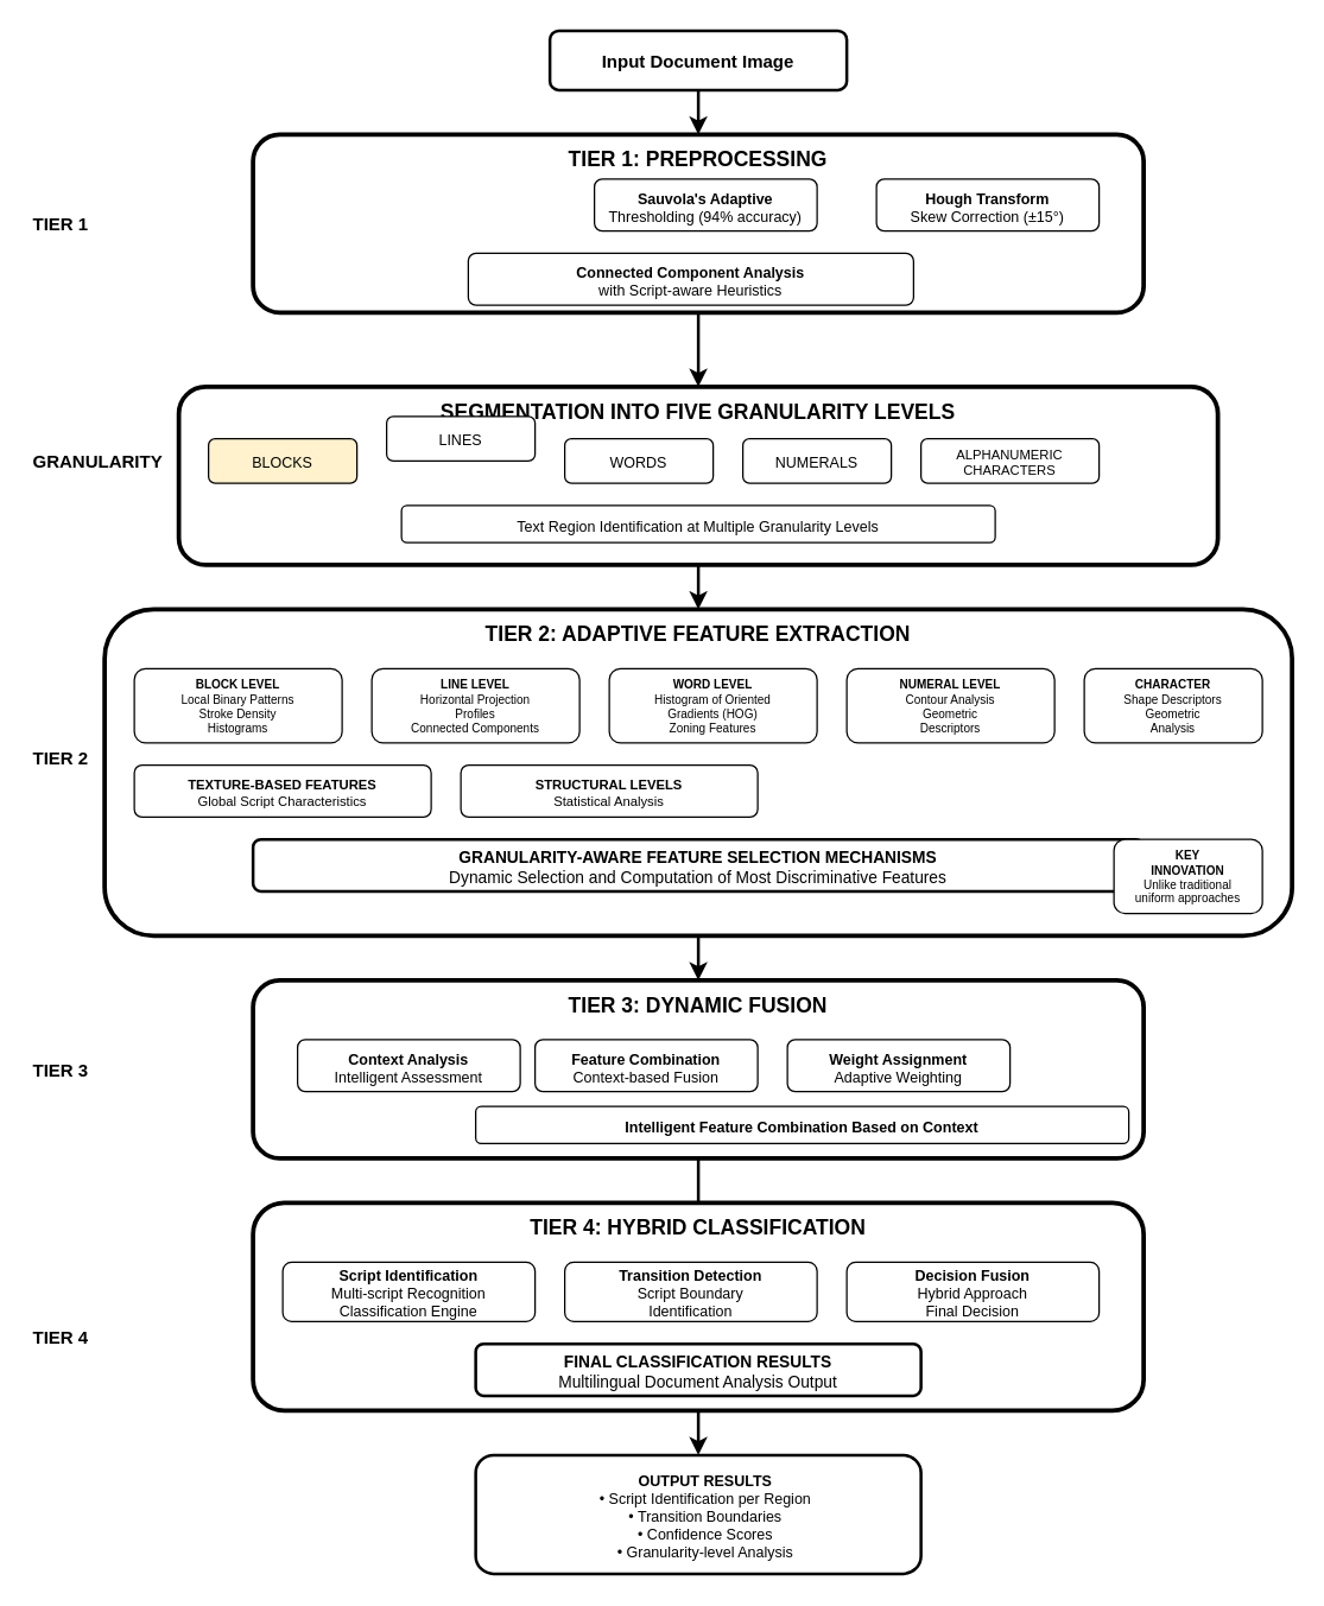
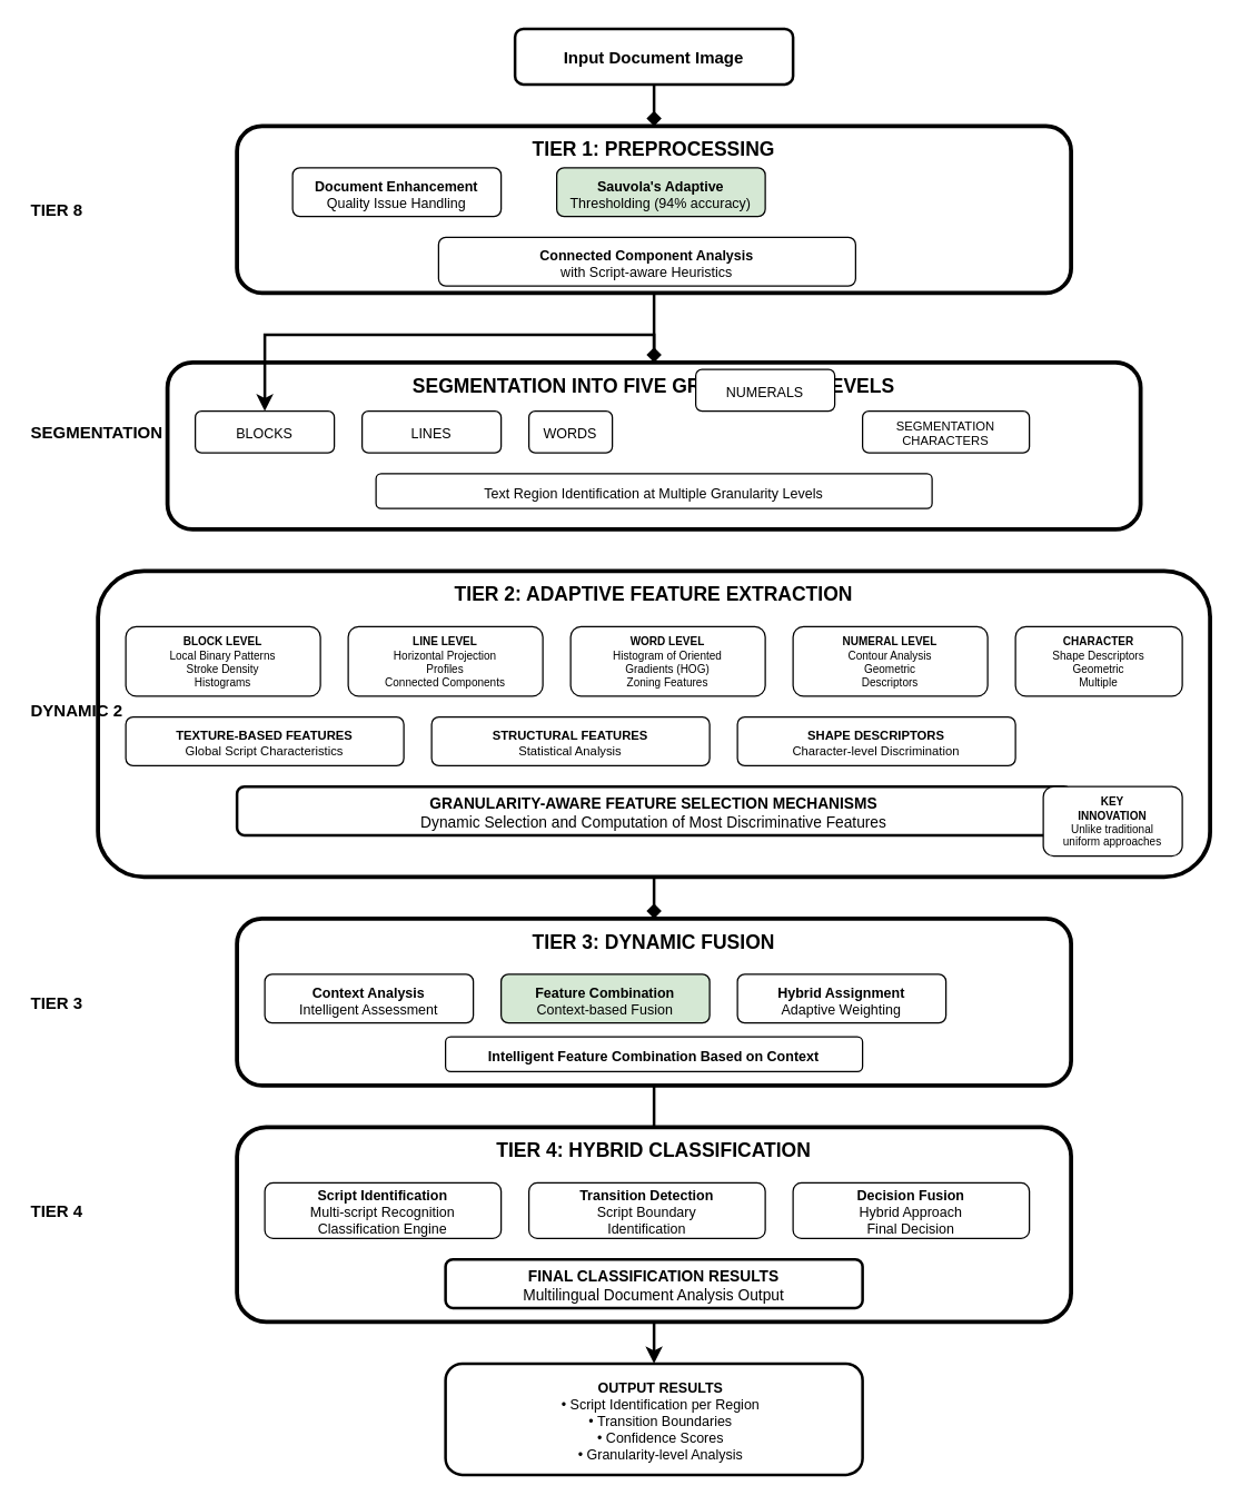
  <mxCell id="0" />
  <mxCell id="1" parent="0" />
  <mxCell id="2" value="Input Document Image" style="rounded=1;whiteSpace=wrap;html=1;strokeWidth=2;fontStyle=1;fontSize=12;spacingTop=2;" parent="1" vertex="1"><mxGeometry x="370" y="20" width="200" height="40" as="geometry" /></mxCell>
- <mxCell id="3" style="edgeStyle=orthogonalEdgeStyle;rounded=0;orthogonalLoop=1;jettySize=auto;html=1;strokeWidth=2;spacingTop=2;" parent="1" source="2" target="4" edge="1"><mxGeometry relative="1" as="geometry" /></mxCell>
+ <mxCell id="3" style="edgeStyle=orthogonalEdgeStyle;rounded=0;orthogonalLoop=1;jettySize=auto;html=1;strokeWidth=2;spacingTop=2;endArrow=diamond;" parent="1" source="2" target="4" edge="1"><mxGeometry relative="1" as="geometry" /></mxCell>
  <mxCell id="4" value="TIER 1: PREPROCESSING" style="rounded=1;whiteSpace=wrap;html=1;strokeWidth=3;verticalAlign=top;spacingTop=2;imageAspect=0;fontSize=14;fontStyle=1" parent="1" vertex="1"><mxGeometry x="170" y="90" width="600" height="120" as="geometry" /></mxCell>
- <mxCell id="6" value="&lt;b&gt;Sauvola's Adaptive&lt;/b&gt;&lt;br&gt;Thresholding (94% accuracy)" style="rounded=1;whiteSpace=wrap;html=1;fontSize=10;spacingTop=2;" parent="1" vertex="1"><mxGeometry x="400" y="120" width="150" height="35" as="geometry" /></mxCell>
- <mxCell id="7" value="&lt;b&gt;Hough Transform&lt;/b&gt;&lt;br&gt;Skew Correction (±15°)" style="rounded=1;whiteSpace=wrap;html=1;fontSize=10;spacingTop=2;" parent="1" vertex="1"><mxGeometry x="590" y="120" width="150" height="35" as="geometry" /></mxCell>
+ <mxCell id="5" value="&lt;b&gt;Document Enhancement&lt;/b&gt;&lt;br&gt;Quality Issue Handling" style="rounded=1;whiteSpace=wrap;html=1;fontSize=10;spacingTop=2;" parent="1" vertex="1"><mxGeometry x="210" y="120" width="150" height="35" as="geometry" /></mxCell>
+ <mxCell id="6" value="&lt;b&gt;Sauvola's Adaptive&lt;/b&gt;&lt;br&gt;Thresholding (94% accuracy)" style="rounded=1;whiteSpace=wrap;html=1;fontSize=10;spacingTop=2;fillColor=#d5e8d4;" parent="1" vertex="1"><mxGeometry x="400" y="120" width="150" height="35" as="geometry" /></mxCell>
  <mxCell id="8" value="&lt;b&gt;Connected Component Analysis&lt;/b&gt;&lt;br&gt;with Script-aware Heuristics" style="rounded=1;whiteSpace=wrap;html=1;fontSize=10;spacingTop=2;" parent="1" vertex="1"><mxGeometry x="315" y="170" width="300" height="35" as="geometry" /></mxCell>
- <mxCell id="9" style="edgeStyle=orthogonalEdgeStyle;rounded=0;orthogonalLoop=1;jettySize=auto;html=1;strokeWidth=2;spacingTop=2;" parent="1" source="4" target="10" edge="1"><mxGeometry relative="1" as="geometry" /></mxCell>
+ <mxCell id="9" style="edgeStyle=orthogonalEdgeStyle;rounded=0;orthogonalLoop=1;jettySize=auto;html=1;strokeWidth=2;spacingTop=2;endArrow=diamond;" parent="1" source="4" target="10" edge="1"><mxGeometry relative="1" as="geometry" /></mxCell>
  <mxCell id="10" value="SEGMENTATION INTO FIVE GRANULARITY LEVELS" style="rounded=1;whiteSpace=wrap;html=1;strokeWidth=3;verticalAlign=top;spacingTop=2;fontSize=14;fontStyle=1;spacingBottom=0;" parent="1" vertex="1"><mxGeometry x="120" y="260" width="700" height="120" as="geometry" /></mxCell>
- <mxCell id="11" value="BLOCKS" style="rounded=1;whiteSpace=wrap;html=1;fontSize=10;spacingTop=2;fillColor=#fff2cc;" parent="1" vertex="1"><mxGeometry x="140" y="295" width="100" height="30" as="geometry" /></mxCell>
- <mxCell id="12" value="LINES" style="rounded=1;whiteSpace=wrap;html=1;fontSize=10;spacingTop=2;" parent="1" vertex="1"><mxGeometry x="260" y="280" width="100" height="30" as="geometry" /></mxCell>
- <mxCell id="13" value="WORDS" style="rounded=1;whiteSpace=wrap;html=1;fontSize=10;spacingTop=2;" parent="1" vertex="1"><mxGeometry x="380" y="295" width="100" height="30" as="geometry" /></mxCell>
- <mxCell id="14" value="NUMERALS" style="rounded=1;whiteSpace=wrap;html=1;fontSize=10;spacingTop=2;" parent="1" vertex="1"><mxGeometry x="500" y="295" width="100" height="30" as="geometry" /></mxCell>
- <mxCell id="15" value="ALPHANUMERIC&lt;br&gt;CHARACTERS" style="rounded=1;whiteSpace=wrap;html=1;fontSize=9;spacingTop=2;" parent="1" vertex="1"><mxGeometry x="620" y="295" width="120" height="30" as="geometry" /></mxCell>
+ <mxCell id="11" value="BLOCKS" style="rounded=1;whiteSpace=wrap;html=1;fontSize=10;spacingTop=2;" parent="1" vertex="1"><mxGeometry x="140" y="295" width="100" height="30" as="geometry" /></mxCell>
+ <mxCell id="12" value="LINES" style="rounded=1;whiteSpace=wrap;html=1;fontSize=10;spacingTop=2;" parent="1" vertex="1"><mxGeometry x="260" y="295" width="100" height="30" as="geometry" /></mxCell>
+ <mxCell id="13" value="WORDS" style="rounded=1;whiteSpace=wrap;html=1;fontSize=10;spacingTop=2;" parent="1" vertex="1"><mxGeometry x="380" y="295" width="60" height="30" as="geometry" /></mxCell>
+ <mxCell id="14" value="NUMERALS" style="rounded=1;whiteSpace=wrap;html=1;fontSize=10;spacingTop=2;" parent="1" vertex="1"><mxGeometry x="500" y="265" width="100" height="30" as="geometry" /></mxCell>
+ <mxCell id="15" value="SEGMENTATION&lt;br&gt;CHARACTERS" style="rounded=1;whiteSpace=wrap;html=1;fontSize=9;spacingTop=2;" parent="1" vertex="1"><mxGeometry x="620" y="295" width="120" height="30" as="geometry" /></mxCell>
  <mxCell id="16" value="Text Region Identification at Multiple Granularity Levels" style="rounded=1;whiteSpace=wrap;html=1;fontSize=10;spacingTop=2;" parent="1" vertex="1"><mxGeometry x="270" y="340" width="400" height="25" as="geometry" /></mxCell>
- <mxCell id="17" style="edgeStyle=orthogonalEdgeStyle;rounded=0;orthogonalLoop=1;jettySize=auto;html=1;strokeWidth=2;spacingTop=2;" parent="1" source="10" target="18" edge="1"><mxGeometry relative="1" as="geometry" /></mxCell>
+ <mxCell id="17" style="edgeStyle=orthogonalEdgeStyle;rounded=0;orthogonalLoop=1;jettySize=auto;html=1;strokeWidth=2;spacingTop=2;" parent="1" source="10" target="11" edge="1"><mxGeometry relative="1" as="geometry" /></mxCell>
  <mxCell id="18" value="TIER 2: ADAPTIVE FEATURE EXTRACTION" style="rounded=1;whiteSpace=wrap;html=1;strokeWidth=3;fontSize=14;fontStyle=1;verticalAlign=top;spacingTop=2;" parent="1" vertex="1"><mxGeometry x="70" y="410" width="800" height="220" as="geometry" /></mxCell>
  <mxCell id="19" value="&lt;b&gt;BLOCK LEVEL&lt;/b&gt;&lt;br&gt;Local Binary Patterns&lt;br&gt;Stroke Density&lt;br&gt;Histograms" style="rounded=1;whiteSpace=wrap;html=1;fontSize=8;spacingTop=2;" parent="1" vertex="1"><mxGeometry x="90" y="450" width="140" height="50" as="geometry" /></mxCell>
  <mxCell id="20" value="&lt;b&gt;LINE LEVEL&lt;/b&gt;&lt;br&gt;Horizontal Projection&lt;br&gt;Profiles&lt;br&gt;Connected Components" style="rounded=1;whiteSpace=wrap;html=1;fontSize=8;spacingTop=2;" parent="1" vertex="1"><mxGeometry x="250" y="450" width="140" height="50" as="geometry" /></mxCell>
  <mxCell id="21" value="&lt;b&gt;WORD LEVEL&lt;/b&gt;&lt;br&gt;Histogram of Oriented&lt;br&gt;Gradients (HOG)&lt;br&gt;Zoning Features" style="rounded=1;whiteSpace=wrap;html=1;fontSize=8;spacingTop=2;" parent="1" vertex="1"><mxGeometry x="410" y="450" width="140" height="50" as="geometry" /></mxCell>
  <mxCell id="22" value="&lt;b&gt;NUMERAL LEVEL&lt;/b&gt;&lt;br&gt;Contour Analysis&lt;br&gt;Geometric&lt;br&gt;Descriptors" style="rounded=1;whiteSpace=wrap;html=1;fontSize=8;spacingTop=2;" parent="1" vertex="1"><mxGeometry x="570" y="450" width="140" height="50" as="geometry" /></mxCell>
- <mxCell id="23" value="&lt;b&gt;CHARACTER&lt;/b&gt;&lt;br&gt;Shape Descriptors&lt;br&gt;Geometric&lt;br&gt;Analysis" style="rounded=1;whiteSpace=wrap;html=1;fontSize=8;spacingTop=2;" parent="1" vertex="1"><mxGeometry x="730" y="450" width="120" height="50" as="geometry" /></mxCell>
+ <mxCell id="23" value="&lt;b&gt;CHARACTER&lt;/b&gt;&lt;br&gt;Shape Descriptors&lt;br&gt;Geometric&lt;br&gt;Multiple" style="rounded=1;whiteSpace=wrap;html=1;fontSize=8;spacingTop=2;" parent="1" vertex="1"><mxGeometry x="730" y="450" width="120" height="50" as="geometry" /></mxCell>
  <mxCell id="24" value="&lt;b&gt;TEXTURE-BASED FEATURES&lt;/b&gt;&lt;br&gt;Global Script Characteristics" style="rounded=1;whiteSpace=wrap;html=1;fontSize=9;spacingTop=2;" parent="1" vertex="1"><mxGeometry x="90" y="515" width="200" height="35" as="geometry" /></mxCell>
- <mxCell id="25" value="&lt;b&gt;STRUCTURAL LEVELS&lt;/b&gt;&lt;br&gt;Statistical Analysis" style="rounded=1;whiteSpace=wrap;html=1;fontSize=9;spacingTop=2;" parent="1" vertex="1"><mxGeometry x="310" y="515" width="200" height="35" as="geometry" /></mxCell>
+ <mxCell id="25" value="&lt;b&gt;STRUCTURAL FEATURES&lt;/b&gt;&lt;br&gt;Statistical Analysis" style="rounded=1;whiteSpace=wrap;html=1;fontSize=9;spacingTop=2;" parent="1" vertex="1"><mxGeometry x="310" y="515" width="200" height="35" as="geometry" /></mxCell>
+ <mxCell id="26" value="&lt;b&gt;SHAPE DESCRIPTORS&lt;/b&gt;&lt;br&gt;Character-level Discrimination" style="rounded=1;whiteSpace=wrap;html=1;fontSize=9;spacingTop=2;" parent="1" vertex="1"><mxGeometry x="530" y="515" width="200" height="35" as="geometry" /></mxCell>
  <mxCell id="27" value="&lt;b&gt;GRANULARITY-AWARE FEATURE SELECTION MECHANISMS&lt;/b&gt;&lt;br&gt;Dynamic Selection and Computation of Most Discriminative Features" style="rounded=1;whiteSpace=wrap;html=1;strokeWidth=2;fontSize=11;spacingTop=2;" parent="1" vertex="1"><mxGeometry x="170" y="565" width="600" height="35" as="geometry" /></mxCell>
  <mxCell id="28" value="&lt;b&gt;KEY&lt;br&gt;INNOVATION&lt;/b&gt;&lt;br&gt;Unlike traditional&lt;br&gt;uniform approaches" style="rounded=1;whiteSpace=wrap;html=1;strokeStyle=dashed;fontSize=8;spacingTop=2;" parent="1" vertex="1"><mxGeometry x="750" y="565" width="100" height="50" as="geometry" /></mxCell>
- <mxCell id="29" style="edgeStyle=orthogonalEdgeStyle;rounded=0;orthogonalLoop=1;jettySize=auto;html=1;strokeWidth=2;spacingTop=2;" parent="1" source="18" target="30" edge="1"><mxGeometry relative="1" as="geometry" /></mxCell>
+ <mxCell id="29" style="edgeStyle=orthogonalEdgeStyle;rounded=0;orthogonalLoop=1;jettySize=auto;html=1;strokeWidth=2;spacingTop=2;endArrow=diamond;" parent="1" source="18" target="30" edge="1"><mxGeometry relative="1" as="geometry" /></mxCell>
  <mxCell id="30" value="TIER 3: DYNAMIC FUSION" style="rounded=1;whiteSpace=wrap;html=1;strokeWidth=3;fontSize=14;fontStyle=1;verticalAlign=top;spacingTop=2;" parent="1" vertex="1"><mxGeometry x="170" y="660" width="600" height="120" as="geometry" /></mxCell>
- <mxCell id="31" value="&lt;b&gt;Context Analysis&lt;/b&gt;&lt;br&gt;Intelligent Assessment" style="rounded=1;whiteSpace=wrap;html=1;fontSize=10;spacingTop=2;" parent="1" vertex="1"><mxGeometry x="200" y="700" width="150" height="35" as="geometry" /></mxCell>
- <mxCell id="32" value="&lt;b&gt;Feature Combination&lt;/b&gt;&lt;br&gt;Context-based Fusion" style="rounded=1;whiteSpace=wrap;html=1;fontSize=10;spacingTop=2;" parent="1" vertex="1"><mxGeometry x="360" y="700" width="150" height="35" as="geometry" /></mxCell>
- <mxCell id="33" value="&lt;b&gt;Weight Assignment&lt;/b&gt;&lt;br&gt;Adaptive Weighting" style="rounded=1;whiteSpace=wrap;html=1;fontSize=10;spacingTop=2;" parent="1" vertex="1"><mxGeometry x="530" y="700" width="150" height="35" as="geometry" /></mxCell>
- <mxCell id="34" value="&lt;b&gt;Intelligent Feature Combination Based on Context&lt;/b&gt;" style="rounded=1;whiteSpace=wrap;html=1;fontSize=10;spacingTop=2;" parent="1" vertex="1"><mxGeometry x="320" y="745" width="440" height="25" as="geometry" /></mxCell>
+ <mxCell id="31" value="&lt;b&gt;Context Analysis&lt;/b&gt;&lt;br&gt;Intelligent Assessment" style="rounded=1;whiteSpace=wrap;html=1;fontSize=10;spacingTop=2;" parent="1" vertex="1"><mxGeometry x="190" y="700" width="150" height="35" as="geometry" /></mxCell>
+ <mxCell id="32" value="&lt;b&gt;Feature Combination&lt;/b&gt;&lt;br&gt;Context-based Fusion" style="rounded=1;whiteSpace=wrap;html=1;fontSize=10;spacingTop=2;fillColor=#d5e8d4;" parent="1" vertex="1"><mxGeometry x="360" y="700" width="150" height="35" as="geometry" /></mxCell>
+ <mxCell id="33" value="&lt;b&gt;Hybrid Assignment&lt;/b&gt;&lt;br&gt;Adaptive Weighting" style="rounded=1;whiteSpace=wrap;html=1;fontSize=10;spacingTop=2;" parent="1" vertex="1"><mxGeometry x="530" y="700" width="150" height="35" as="geometry" /></mxCell>
+ <mxCell id="34" value="&lt;b&gt;Intelligent Feature Combination Based on Context&lt;/b&gt;" style="rounded=1;whiteSpace=wrap;html=1;fontSize=10;spacingTop=2;" parent="1" vertex="1"><mxGeometry x="320" y="745" width="300" height="25" as="geometry" /></mxCell>
  <mxCell id="35" style="edgeStyle=orthogonalEdgeStyle;rounded=0;orthogonalLoop=1;jettySize=auto;html=1;strokeWidth=2;spacingTop=2;endArrow=none;" parent="1" source="30" target="36" edge="1"><mxGeometry relative="1" as="geometry" /></mxCell>
  <mxCell id="36" value="TIER 4: HYBRID CLASSIFICATION" style="rounded=1;whiteSpace=wrap;html=1;strokeWidth=3;fontSize=14;fontStyle=1;verticalAlign=top;spacingTop=2;" parent="1" vertex="1"><mxGeometry x="170" y="810" width="600" height="140" as="geometry" /></mxCell>
  <mxCell id="37" value="&lt;b&gt;Script Identification&lt;/b&gt;&lt;br&gt;Multi-script Recognition&lt;br&gt;Classification Engine" style="rounded=1;whiteSpace=wrap;html=1;fontSize=10;spacingTop=2;" parent="1" vertex="1"><mxGeometry x="190" y="850" width="170" height="40" as="geometry" /></mxCell>
  <mxCell id="38" value="&lt;b&gt;Transition Detection&lt;/b&gt;&lt;br&gt;Script Boundary&lt;br&gt;Identification" style="rounded=1;whiteSpace=wrap;html=1;fontSize=10;spacingTop=2;" parent="1" vertex="1"><mxGeometry x="380" y="850" width="170" height="40" as="geometry" /></mxCell>
  <mxCell id="39" value="&lt;b&gt;Decision Fusion&lt;/b&gt;&lt;br&gt;Hybrid Approach&lt;br&gt;Final Decision" style="rounded=1;whiteSpace=wrap;html=1;fontSize=10;spacingTop=2;" parent="1" vertex="1"><mxGeometry x="570" y="850" width="170" height="40" as="geometry" /></mxCell>
  <mxCell id="40" value="&lt;b&gt;FINAL CLASSIFICATION RESULTS&lt;/b&gt;&lt;br&gt;Multilingual Document Analysis Output" style="rounded=1;whiteSpace=wrap;html=1;strokeWidth=2;fontSize=11;spacingTop=2;" parent="1" vertex="1"><mxGeometry x="320" y="905" width="300" height="35" as="geometry" /></mxCell>
  <mxCell id="41" style="edgeStyle=orthogonalEdgeStyle;rounded=0;orthogonalLoop=1;jettySize=auto;html=1;strokeWidth=2;spacingTop=2;" parent="1" source="36" target="42" edge="1"><mxGeometry relative="1" as="geometry" /></mxCell>
  <mxCell id="42" value="&lt;b&gt;OUTPUT RESULTS&lt;/b&gt;&lt;br&gt;• Script Identification per Region&lt;br&gt;• Transition Boundaries&lt;br&gt;• Confidence Scores&lt;br&gt;• Granularity-level Analysis" style="rounded=1;whiteSpace=wrap;html=1;strokeWidth=2;fontSize=10;align=center;spacingLeft=10;spacingTop=2;" parent="1" vertex="1"><mxGeometry x="320" y="980" width="300" height="80" as="geometry" /></mxCell>
- <mxCell id="43" value="TIER 1" style="text;html=1;strokeColor=none;fillColor=none;align=left;verticalAlign=middle;whiteSpace=wrap;rounded=0;fontSize=12;fontStyle=1;spacingTop=2;" parent="1" vertex="1"><mxGeometry x="20" y="140" width="80" height="20" as="geometry" /></mxCell>
- <mxCell id="44" value="GRANULARITY" style="text;html=1;strokeColor=none;fillColor=none;align=left;verticalAlign=middle;whiteSpace=wrap;rounded=0;fontSize=12;fontStyle=1;spacingTop=2;" parent="1" vertex="1"><mxGeometry x="20" y="300" width="120" height="20" as="geometry" /></mxCell>
- <mxCell id="45" value="TIER 2" style="text;html=1;strokeColor=none;fillColor=none;align=left;verticalAlign=middle;whiteSpace=wrap;rounded=0;fontSize=12;fontStyle=1;spacingTop=2;" parent="1" vertex="1"><mxGeometry x="20" y="500" width="80" height="20" as="geometry" /></mxCell>
+ <mxCell id="43" value="TIER 8" style="text;html=1;strokeColor=none;fillColor=none;align=left;verticalAlign=middle;whiteSpace=wrap;rounded=0;fontSize=12;fontStyle=1;spacingTop=2;" parent="1" vertex="1"><mxGeometry x="20" y="140" width="80" height="20" as="geometry" /></mxCell>
+ <mxCell id="44" value="SEGMENTATION" style="text;html=1;strokeColor=none;fillColor=none;align=left;verticalAlign=middle;whiteSpace=wrap;rounded=0;fontSize=12;fontStyle=1;spacingTop=2;" parent="1" vertex="1"><mxGeometry x="20" y="300" width="120" height="20" as="geometry" /></mxCell>
+ <mxCell id="45" value="DYNAMIC 2" style="text;html=1;strokeColor=none;fillColor=none;align=left;verticalAlign=middle;whiteSpace=wrap;rounded=0;fontSize=12;fontStyle=1;spacingTop=2;" parent="1" vertex="1"><mxGeometry x="20" y="500" width="80" height="20" as="geometry" /></mxCell>
  <mxCell id="46" value="TIER 3" style="text;html=1;strokeColor=none;fillColor=none;align=left;verticalAlign=middle;whiteSpace=wrap;rounded=0;fontSize=12;fontStyle=1;spacingTop=2;" parent="1" vertex="1"><mxGeometry x="20" y="710" width="80" height="20" as="geometry" /></mxCell>
- <mxCell id="47" value="TIER 4" style="text;html=1;strokeColor=none;fillColor=none;align=left;verticalAlign=middle;whiteSpace=wrap;rounded=0;fontSize=12;fontStyle=1;spacingTop=2;" parent="1" vertex="1"><mxGeometry x="20" y="890" width="80" height="20" as="geometry" /></mxCell>
+ <mxCell id="47" value="TIER 4" style="text;html=1;strokeColor=none;fillColor=none;align=left;verticalAlign=middle;whiteSpace=wrap;rounded=0;fontSize=12;fontStyle=1;spacingTop=2;" parent="1" vertex="1"><mxGeometry x="20" y="860" width="80" height="20" as="geometry" /></mxCell>
